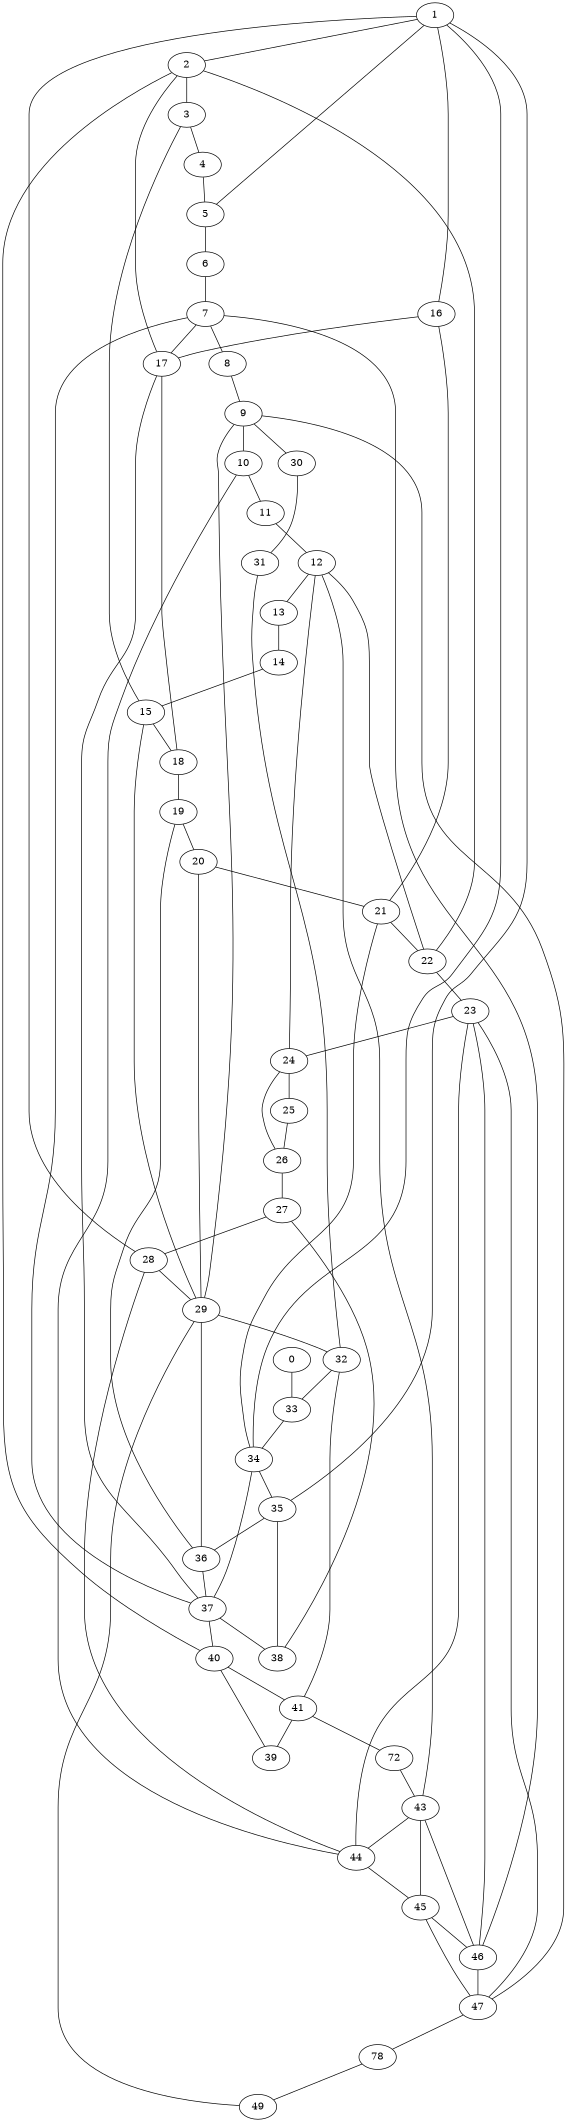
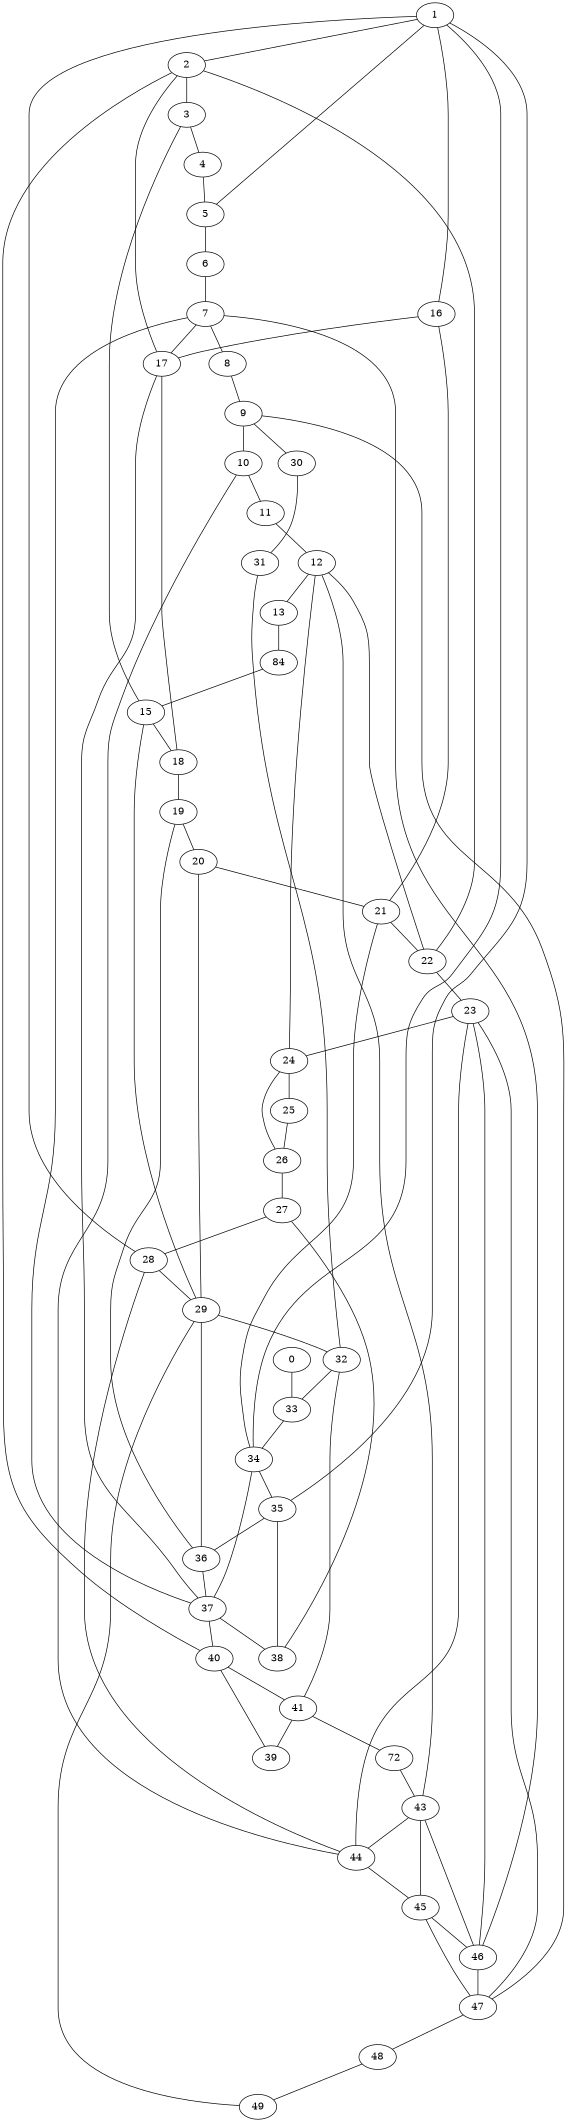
  graph {
    0
    33
    1
    2
    34
    16
    28
    35
    3
    22
    17
    40
    37
    21
    29
    44
    36
    38
    4
    15
    23
    18
    41
    49
    32
    45
    5
    46
    47
    24
    19
    39
    n33 [label=72]
    6
    7
    8
    9
    10
    30
-   48 [label=78]
+   48
    11
    31
    12
    13
    43
-   14
+   14 [label=84]
    25
    26
    27
    20
    0 -- 33
    33 -- 34
    1 -- 2
    1 -- 34
    1 -- 16
    1 -- 28
    1 -- 35
    2 -- 3
    2 -- 22
    2 -- 17
    2 -- 40
    34 -- 35
    34 -- 37
    16 -- 17
    16 -- 21
    28 -- 29
    28 -- 44
    35 -- 36
    35 -- 38
    3 -- 4
    3 -- 15
    22 -- 23
    17 -- 37
    17 -- 18
    40 -- 41
    37 -- 40
    37 -- 38
    21 -- 34
    21 -- 22
    29 -- 36
    29 -- 49
    29 -- 32
    44 -- 45
    36 -- 37
    4 -- 5
    15 -- 29
    15 -- 18
    23 -- 44
    23 -- 46
    23 -- 47
    23 -- 24
    18 -- 19
    41 -- 39
    41 -- n33
    32 -- 33
    32 -- 41
    45 -- 46
    45 -- 47
    5 -- 1
    5 -- 6
    46 -- 47
    47 -- 48
    24 -- 25
    24 -- 26
    19 -- 36
    19 -- 20
    39 -- 40
    n33 -- 43
    6 -- 7
    7 -- 17
    7 -- 37
    7 -- 46
    7 -- 8
    8 -- 9
-   9 -- 29
    9 -- 47
    9 -- 10
    9 -- 30
    10 -- 44
    10 -- 11
    30 -- 31
    48 -- 49
    11 -- 12
    31 -- 32
    12 -- 22
    12 -- 24
    12 -- 13
    12 -- 43
    13 -- 14
    43 -- 44
    43 -- 45
    43 -- 46
    14 -- 15
    25 -- 26
    26 -- 27
    27 -- 28
    27 -- 38
    20 -- 21
    20 -- 29
  }
